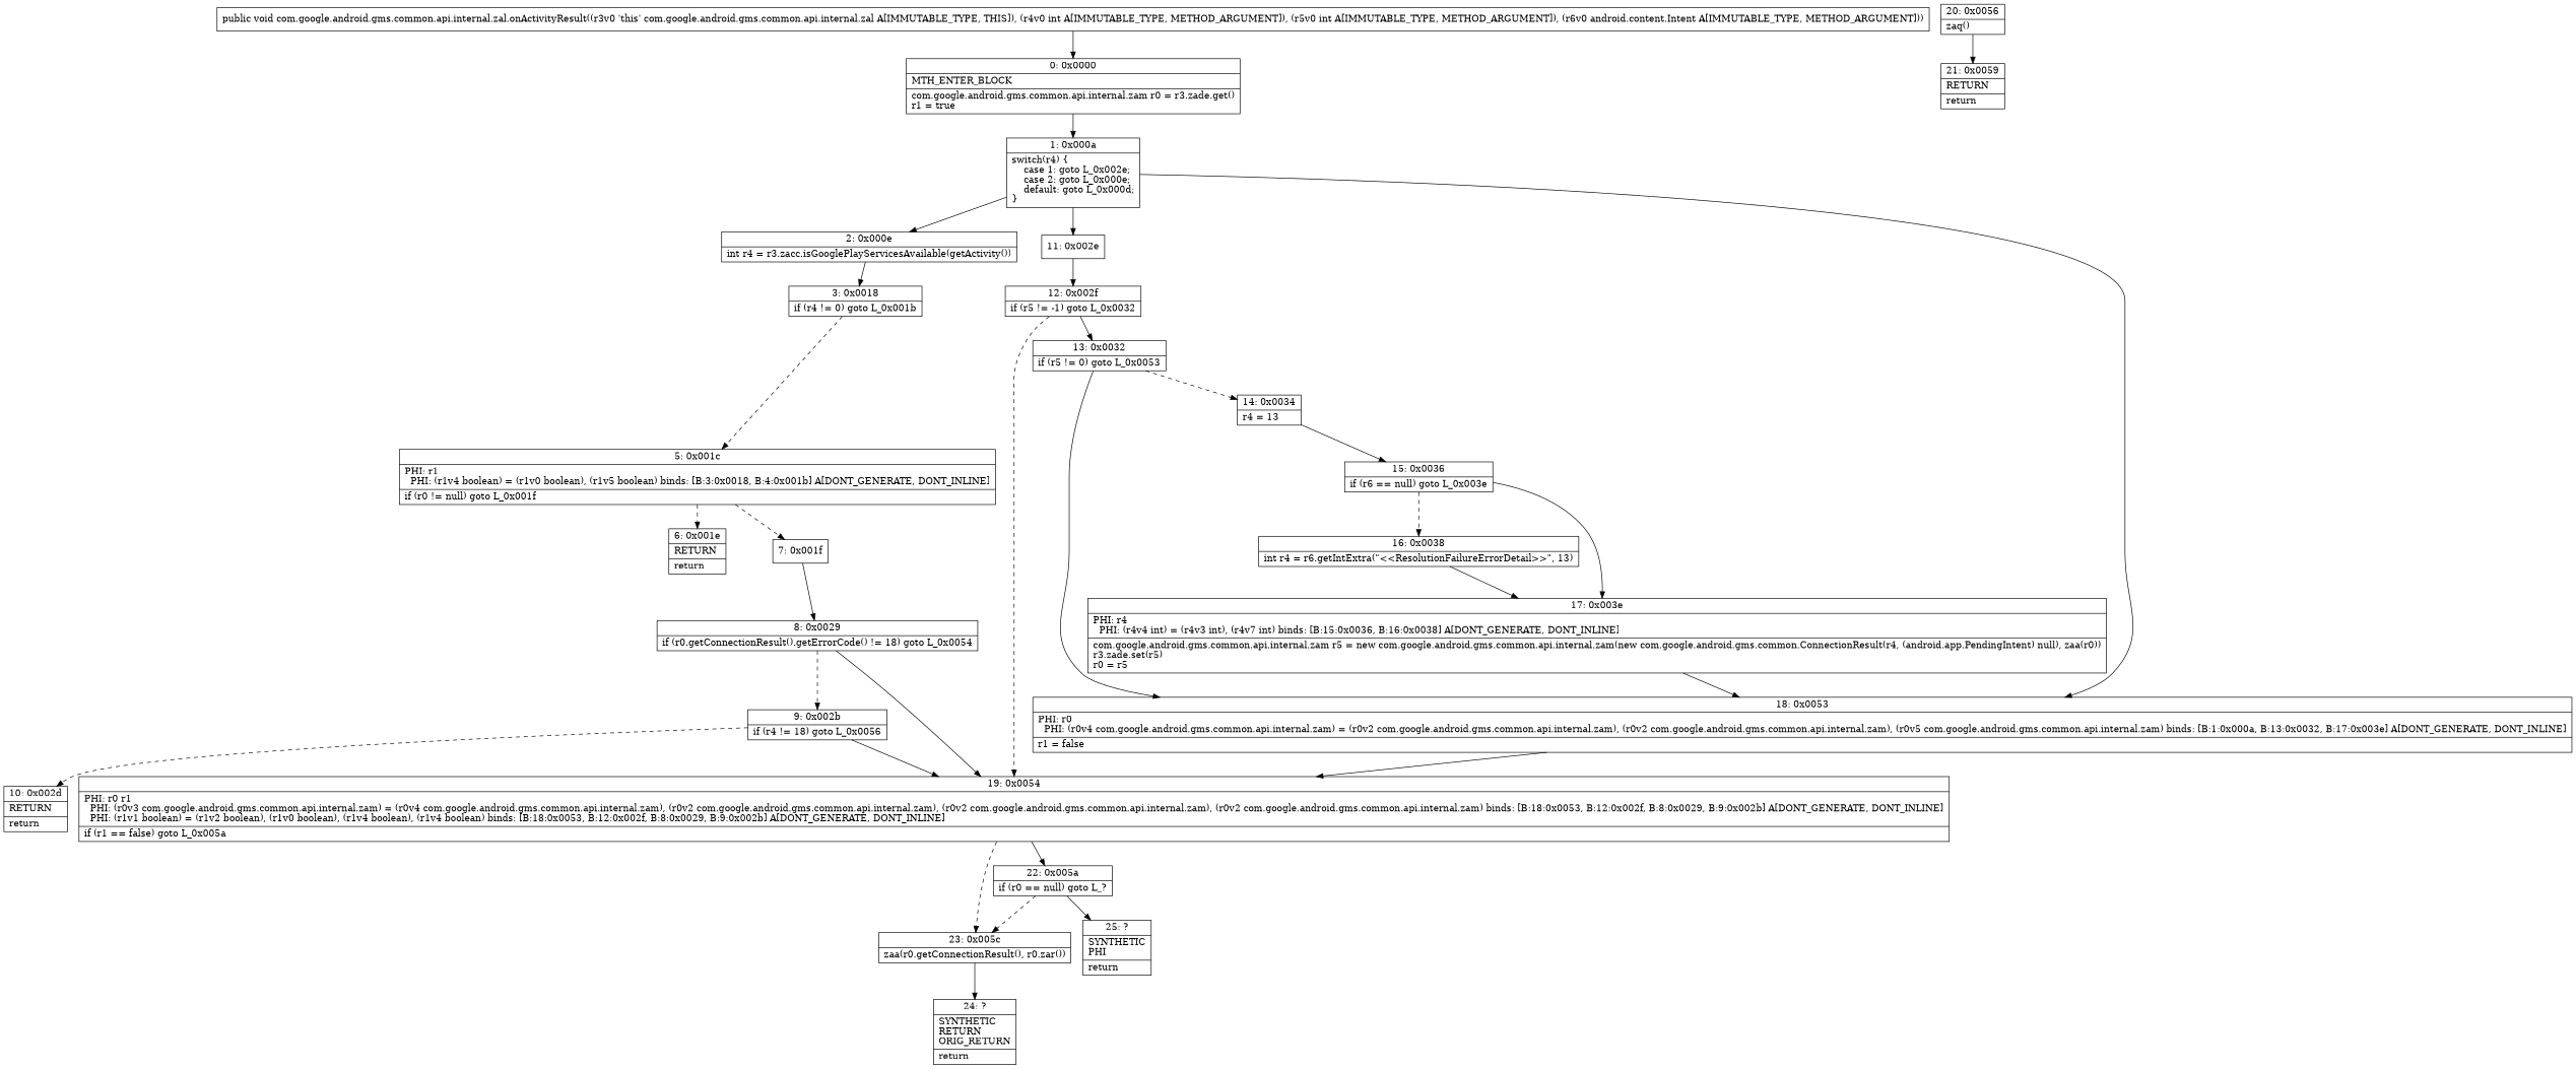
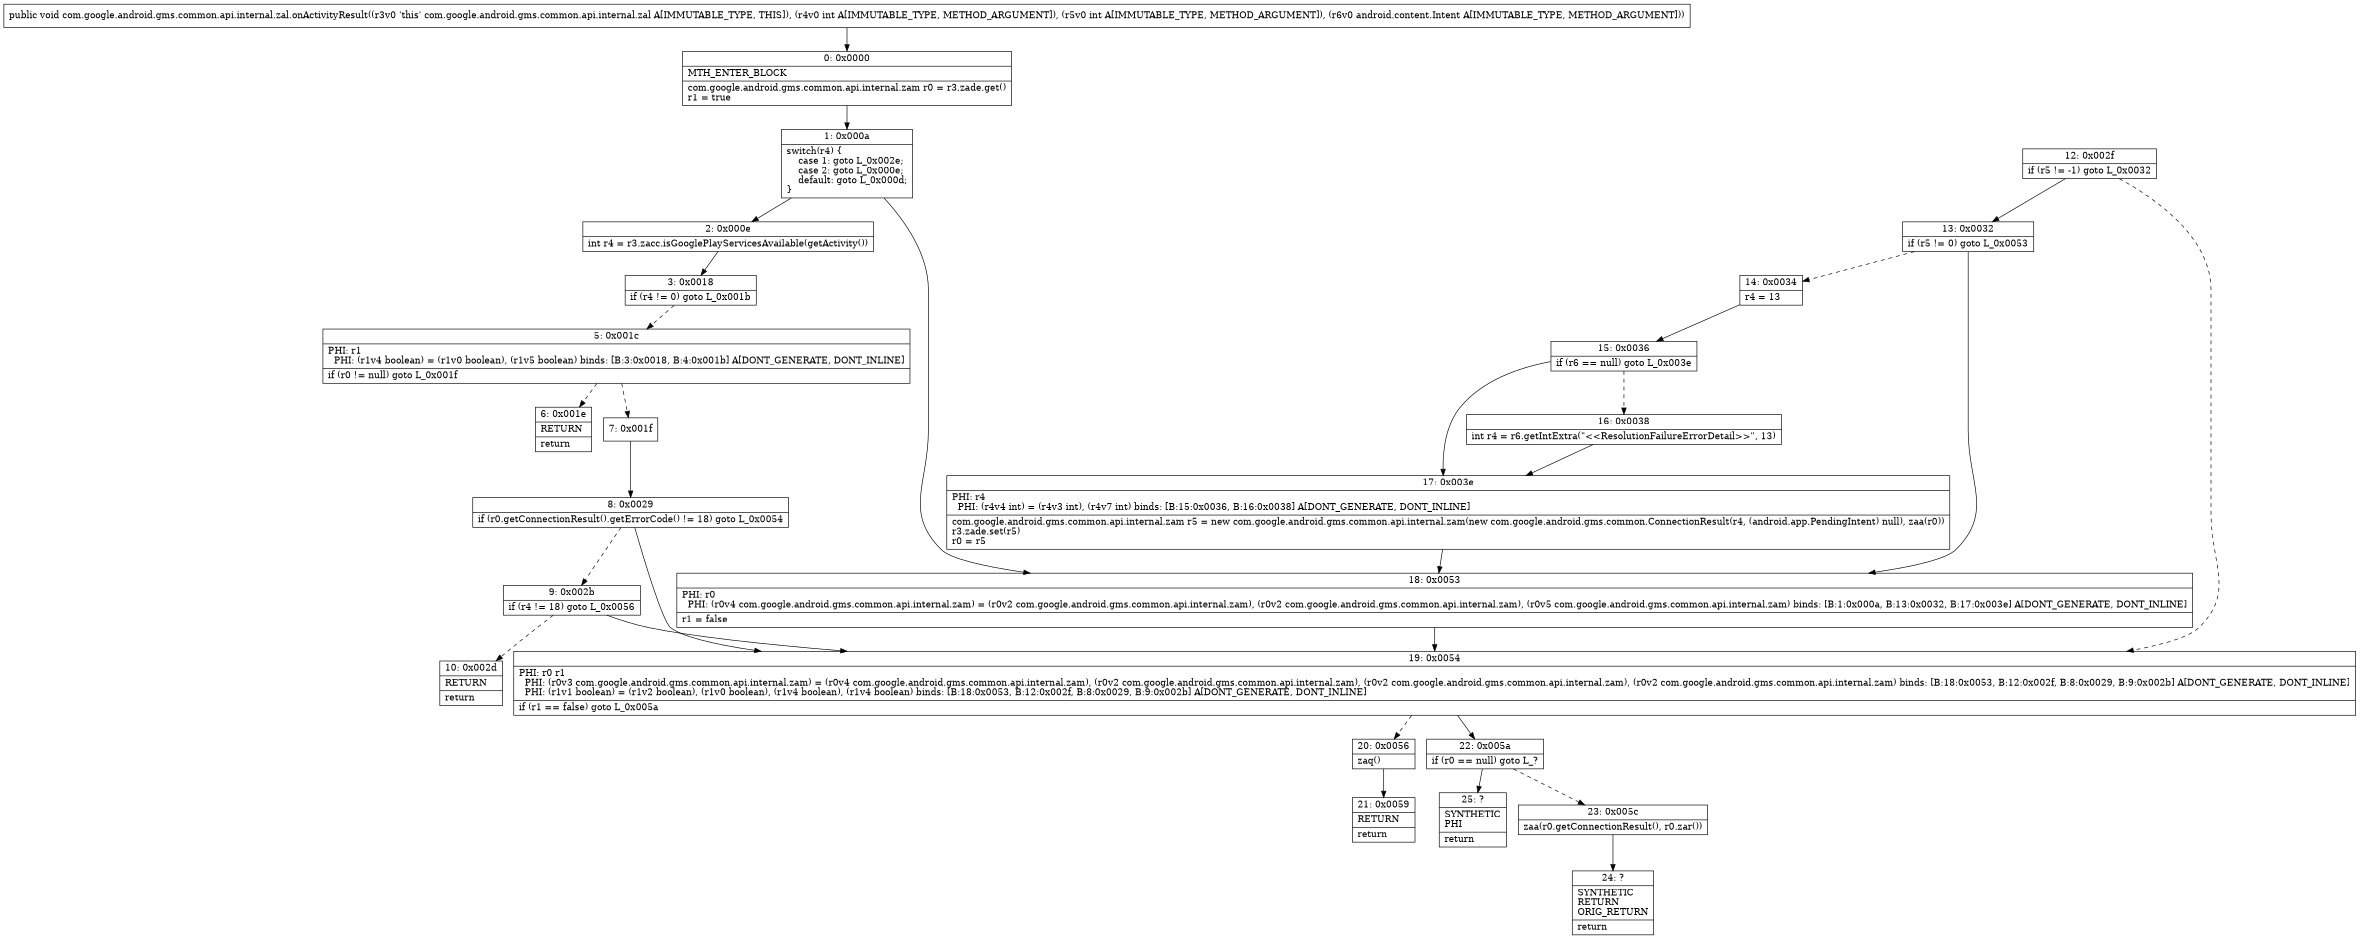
  digraph {
    node [shape=record]
    n1 [label="{0\:\ 0x0000|MTH_ENTER_BLOCK\l|com.google.android.gms.common.api.internal.zam r0 = r3.zade.get()\lr1 = true\l}"]
    n2 [label="{1\:\ 0x000a|switch(r4) \{\l    case 1: goto L_0x002e;\l    case 2: goto L_0x000e;\l    default: goto L_0x000d;\l\}\l}"]
    n3 [label="{2\:\ 0x000e|int r4 = r3.zacc.isGooglePlayServicesAvailable(getActivity())\l}"]
-   n4 [label="{11\:\ 0x002e}"]
    n5 [label="{18\:\ 0x0053|PHI: r0 \l  PHI: (r0v4 com.google.android.gms.common.api.internal.zam) = (r0v2 com.google.android.gms.common.api.internal.zam), (r0v2 com.google.android.gms.common.api.internal.zam), (r0v5 com.google.android.gms.common.api.internal.zam) binds: [B:1:0x000a, B:13:0x0032, B:17:0x003e] A[DONT_GENERATE, DONT_INLINE]\l|r1 = false\l}"]
    n6 [label="{3\:\ 0x0018|if (r4 != 0) goto L_0x001b\l}"]
    n7 [label="{12\:\ 0x002f|if (r5 != \-1) goto L_0x0032\l}"]
    n8 [label="{19\:\ 0x0054|PHI: r0 r1 \l  PHI: (r0v3 com.google.android.gms.common.api.internal.zam) = (r0v4 com.google.android.gms.common.api.internal.zam), (r0v2 com.google.android.gms.common.api.internal.zam), (r0v2 com.google.android.gms.common.api.internal.zam), (r0v2 com.google.android.gms.common.api.internal.zam) binds: [B:18:0x0053, B:12:0x002f, B:8:0x0029, B:9:0x002b] A[DONT_GENERATE, DONT_INLINE]\l  PHI: (r1v1 boolean) = (r1v2 boolean), (r1v0 boolean), (r1v4 boolean), (r1v4 boolean) binds: [B:18:0x0053, B:12:0x002f, B:8:0x0029, B:9:0x002b] A[DONT_GENERATE, DONT_INLINE]\l|if (r1 == false) goto L_0x005a\l}"]
    n9 [label="{5\:\ 0x001c|PHI: r1 \l  PHI: (r1v4 boolean) = (r1v0 boolean), (r1v5 boolean) binds: [B:3:0x0018, B:4:0x001b] A[DONT_GENERATE, DONT_INLINE]\l|if (r0 != null) goto L_0x001f\l}"]
    n10 [label="{6\:\ 0x001e|RETURN\l|return\l}"]
    n11 [label="{7\:\ 0x001f}"]
    n12 [label="{8\:\ 0x0029|if (r0.getConnectionResult().getErrorCode() != 18) goto L_0x0054\l}"]
    n13 [label="{9\:\ 0x002b|if (r4 != 18) goto L_0x0056\l}"]
    n14 [label="{10\:\ 0x002d|RETURN\l|return\l}"]
    n15 [label="{20\:\ 0x0056|zaq()\l}"]
    n16 [label="{22\:\ 0x005a|if (r0 == null) goto L_?\l}"]
    n17 [label="{13\:\ 0x0032|if (r5 != 0) goto L_0x0053\l}"]
    n18 [label="{14\:\ 0x0034|r4 = 13\l}"]
    n19 [label="{15\:\ 0x0036|if (r6 == null) goto L_0x003e\l}"]
    n20 [label="{16\:\ 0x0038|int r4 = r6.getIntExtra(\"\<\<ResolutionFailureErrorDetail\>\>\", 13)\l}"]
    n21 [label="{17\:\ 0x003e|PHI: r4 \l  PHI: (r4v4 int) = (r4v3 int), (r4v7 int) binds: [B:15:0x0036, B:16:0x0038] A[DONT_GENERATE, DONT_INLINE]\l|com.google.android.gms.common.api.internal.zam r5 = new com.google.android.gms.common.api.internal.zam(new com.google.android.gms.common.ConnectionResult(r4, (android.app.PendingIntent) null), zaa(r0))\lr3.zade.set(r5)\lr0 = r5\l}"]
    n22 [label="{21\:\ 0x0059|RETURN\l|return\l}"]
    n23 [label="{23\:\ 0x005c|zaa(r0.getConnectionResult(), r0.zar())\l}"]
    n24 [label="{25\:\ ?|SYNTHETIC\lPHI\l|return\l}"]
    n25 [label="{24\:\ ?|SYNTHETIC\lRETURN\lORIG_RETURN\l|return\l}"]
    n26 [label="{public void com.google.android.gms.common.api.internal.zal.onActivityResult((r3v0 'this' com.google.android.gms.common.api.internal.zal A[IMMUTABLE_TYPE, THIS]), (r4v0 int A[IMMUTABLE_TYPE, METHOD_ARGUMENT]), (r5v0 int A[IMMUTABLE_TYPE, METHOD_ARGUMENT]), (r6v0 android.content.Intent A[IMMUTABLE_TYPE, METHOD_ARGUMENT])) }"]
    n1 -> n2
    n2 -> n3
-   n2 -> n4
    n2 -> n5
    n3 -> n6
-   n4 -> n7
    n5 -> n8
    n6 -> n9 [style=dashed]
    n7 -> n8 [style=dashed]
    n7 -> n17
-   n8 -> n23 [style=dashed]
+   n8 -> n15 [style=dashed]
    n8 -> n16
    n9 -> n10 [style=dashed]
    n9 -> n11 [style=dashed]
    n11 -> n12
    n12 -> n8
    n12 -> n13 [style=dashed]
    n13 -> n8
    n13 -> n14 [style=dashed]
    n15 -> n22
    n16 -> n23 [style=dashed]
    n16 -> n24
    n17 -> n5
    n17 -> n18 [style=dashed]
    n18 -> n19
    n19 -> n20 [style=dashed]
    n19 -> n21
    n20 -> n21
    n21 -> n5
    n23 -> n25
    n26 -> n1
  }
